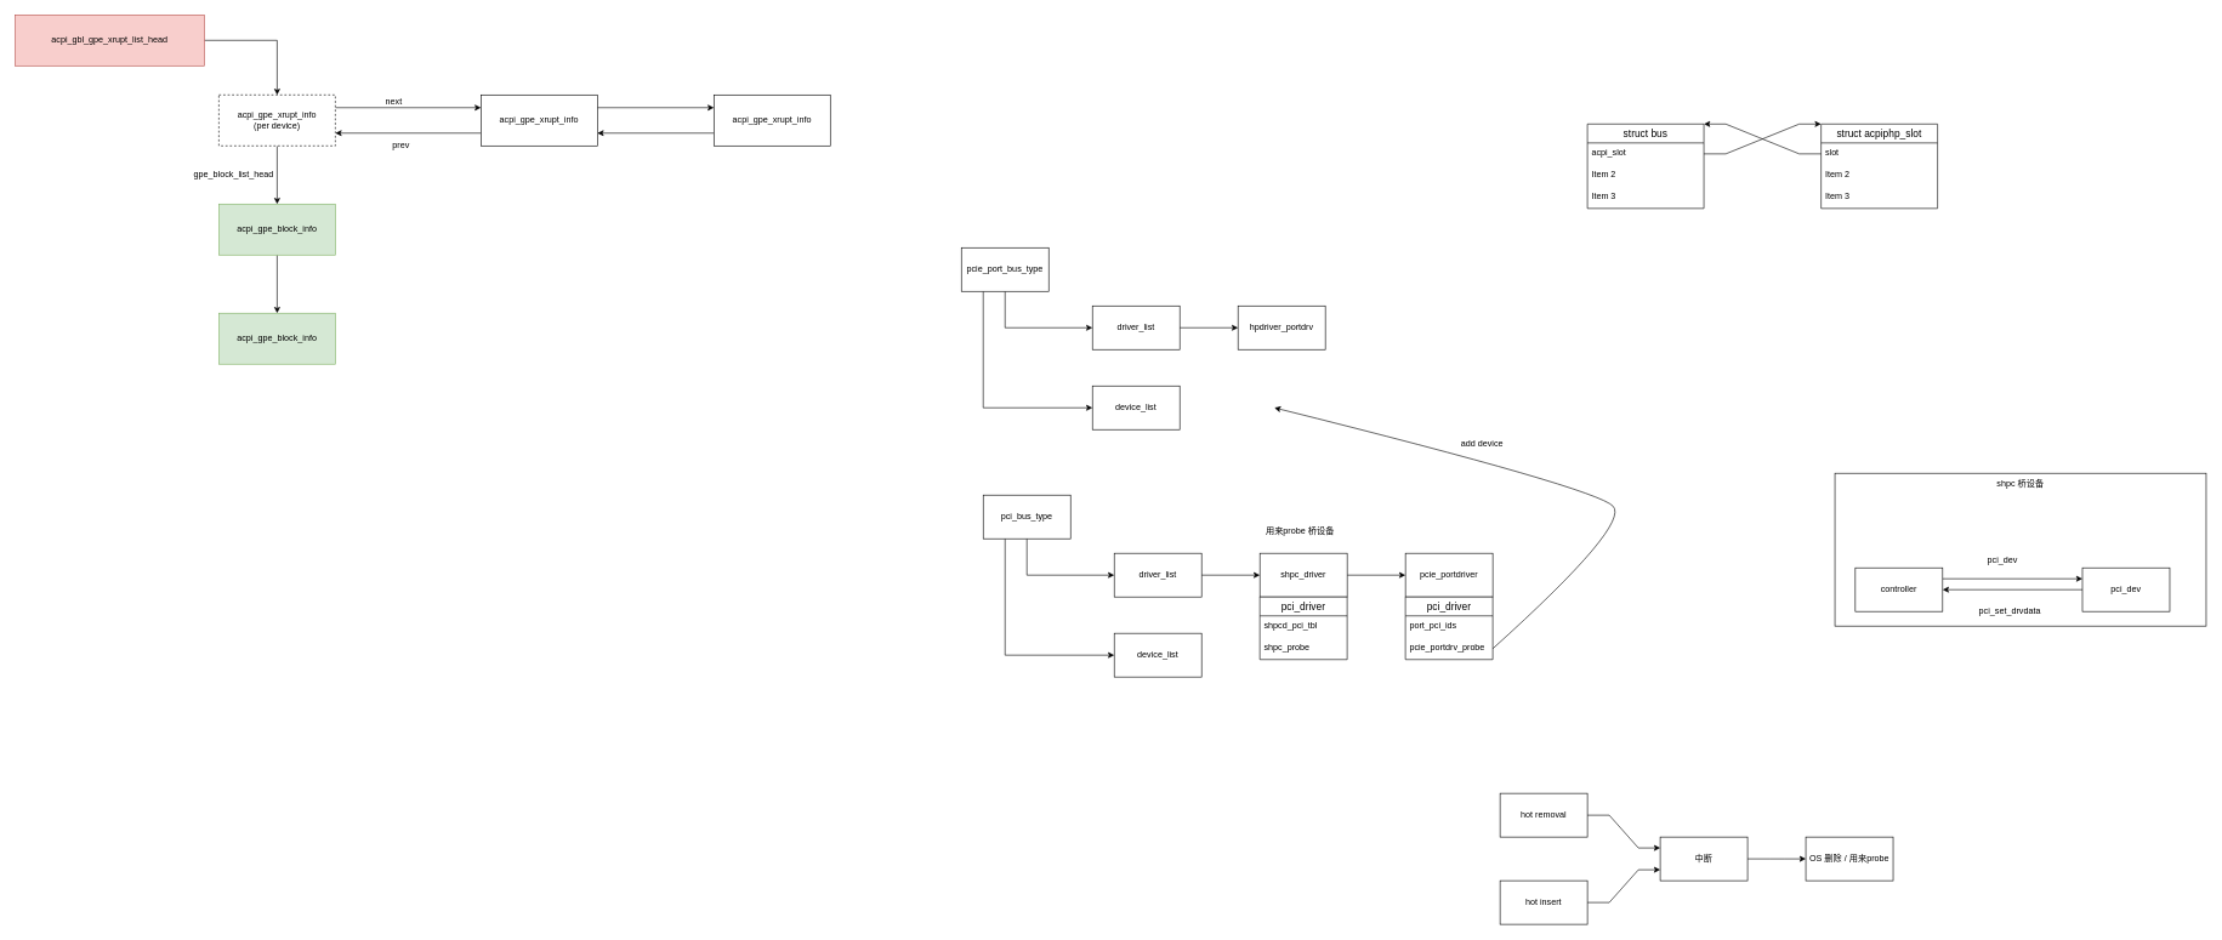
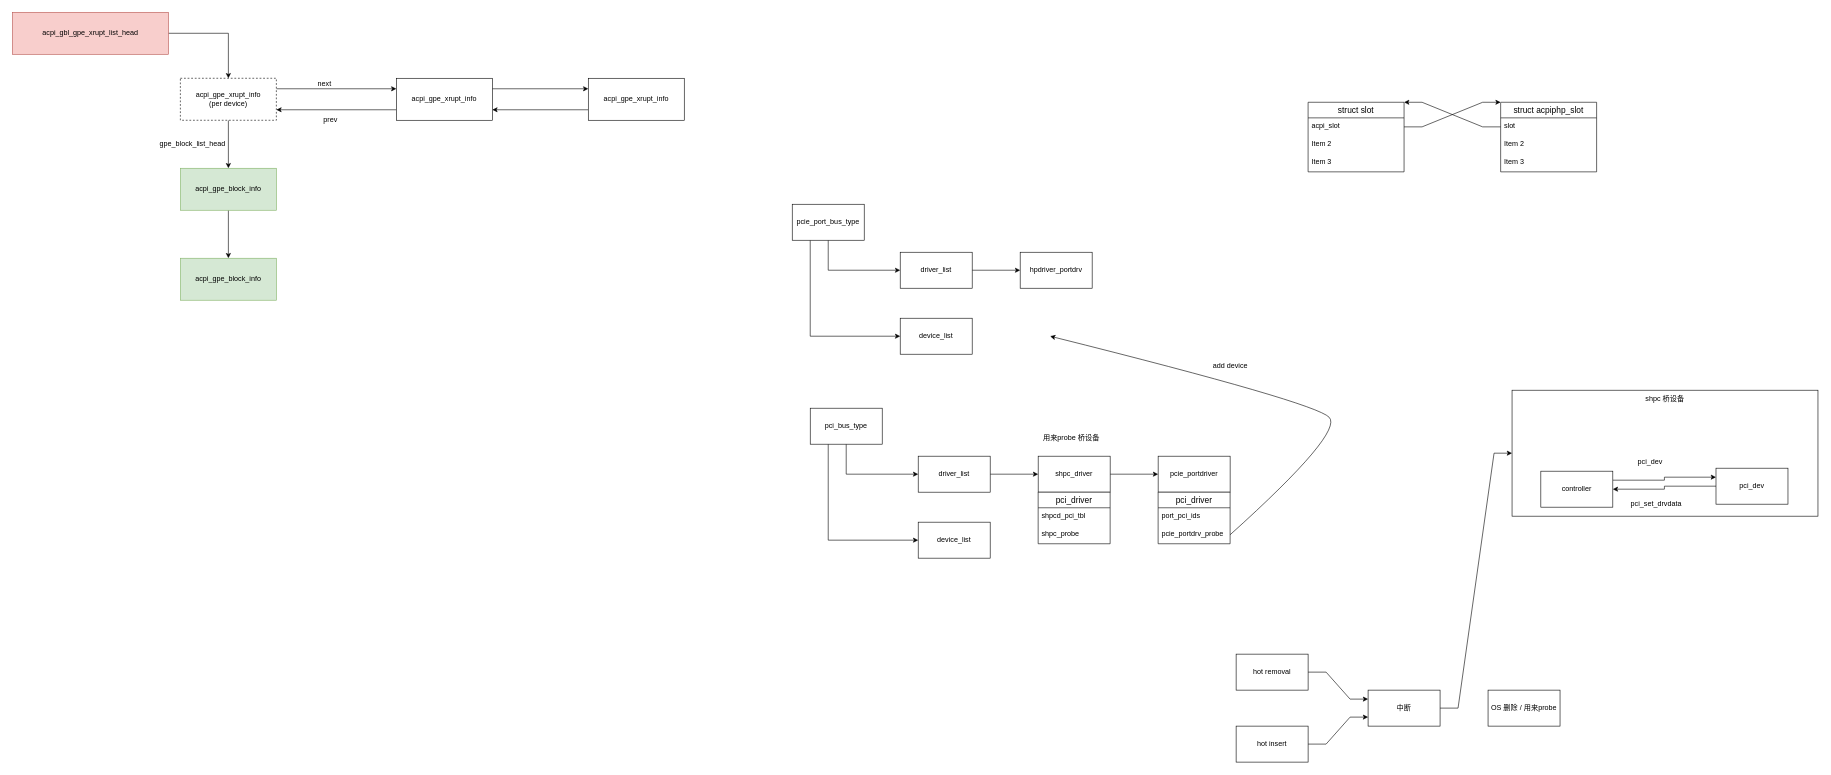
  <mxCell id="0" />
  <mxCell id="1" parent="0" />
  <mxCell id="2" style="edgeStyle=orthogonalEdgeStyle;rounded=0;orthogonalLoop=1;jettySize=auto;html=1;exitX=1;exitY=0.5;exitDx=0;exitDy=0;" edge="1" parent="1" source="3" target="11"><mxGeometry relative="1" as="geometry" /></mxCell>
  <mxCell id="3" value="acpi_gbl_gpe_xrupt_list_head" style="rounded=0;whiteSpace=wrap;html=1;fillColor=#f8cecc;strokeColor=#b85450;" vertex="1" parent="1"><mxGeometry x="20" y="20" width="260" height="70" as="geometry" /></mxCell>
  <mxCell id="4" style="edgeStyle=orthogonalEdgeStyle;rounded=0;orthogonalLoop=1;jettySize=auto;html=1;exitX=0;exitY=0.75;exitDx=0;exitDy=0;entryX=1;entryY=0.75;entryDx=0;entryDy=0;" edge="1" parent="1" source="6" target="11"><mxGeometry relative="1" as="geometry" /></mxCell>
  <mxCell id="5" style="edgeStyle=orthogonalEdgeStyle;rounded=0;orthogonalLoop=1;jettySize=auto;html=1;exitX=1;exitY=0.25;exitDx=0;exitDy=0;entryX=0;entryY=0.25;entryDx=0;entryDy=0;" edge="1" parent="1" source="6" target="8"><mxGeometry relative="1" as="geometry" /></mxCell>
  <mxCell id="6" value="acpi_gpe_xrupt_info" style="rounded=0;whiteSpace=wrap;html=1;" vertex="1" parent="1"><mxGeometry x="660" y="130" width="160" height="70" as="geometry" /></mxCell>
  <mxCell id="7" style="edgeStyle=orthogonalEdgeStyle;rounded=0;orthogonalLoop=1;jettySize=auto;html=1;exitX=0;exitY=0.75;exitDx=0;exitDy=0;entryX=1;entryY=0.75;entryDx=0;entryDy=0;" edge="1" parent="1" source="8" target="6"><mxGeometry relative="1" as="geometry" /></mxCell>
  <mxCell id="8" value="acpi_gpe_xrupt_info" style="rounded=0;whiteSpace=wrap;html=1;" vertex="1" parent="1"><mxGeometry x="980" y="130" width="160" height="70" as="geometry" /></mxCell>
  <mxCell id="9" style="edgeStyle=orthogonalEdgeStyle;rounded=0;orthogonalLoop=1;jettySize=auto;html=1;exitX=1;exitY=0.25;exitDx=0;exitDy=0;entryX=0;entryY=0.25;entryDx=0;entryDy=0;" edge="1" parent="1" source="11" target="6"><mxGeometry relative="1" as="geometry" /></mxCell>
  <mxCell id="10" value="" style="edgeStyle=orthogonalEdgeStyle;rounded=0;orthogonalLoop=1;jettySize=auto;html=1;" edge="1" parent="1" source="11" target="13"><mxGeometry relative="1" as="geometry" /></mxCell>
  <mxCell id="11" value="acpi_gpe_xrupt_info&lt;br&gt;(per device)" style="rounded=0;whiteSpace=wrap;html=1;dashed=1;" vertex="1" parent="1"><mxGeometry x="300" y="130" width="160" height="70" as="geometry" /></mxCell>
  <mxCell id="12" value="" style="edgeStyle=orthogonalEdgeStyle;rounded=0;orthogonalLoop=1;jettySize=auto;html=1;" edge="1" parent="1" source="13" target="14"><mxGeometry relative="1" as="geometry" /></mxCell>
  <mxCell id="13" value="acpi_gpe_block_info" style="rounded=0;whiteSpace=wrap;html=1;fillColor=#d5e8d4;strokeColor=#82b366;" vertex="1" parent="1"><mxGeometry x="300" y="280" width="160" height="70" as="geometry" /></mxCell>
  <mxCell id="14" value="acpi_gpe_block_info" style="rounded=0;whiteSpace=wrap;html=1;fillColor=#d5e8d4;strokeColor=#82b366;" vertex="1" parent="1"><mxGeometry x="300" y="430" width="160" height="70" as="geometry" /></mxCell>
  <mxCell id="15" value="next" style="text;html=1;align=center;verticalAlign=middle;resizable=0;points=[];autosize=1;" vertex="1" parent="1"><mxGeometry x="520" y="129" width="40" height="20" as="geometry" /></mxCell>
  <mxCell id="16" value="prev" style="text;html=1;align=center;verticalAlign=middle;resizable=0;points=[];autosize=1;" vertex="1" parent="1"><mxGeometry x="530" y="190" width="40" height="20" as="geometry" /></mxCell>
  <mxCell id="17" value="gpe_block_list_head" style="text;html=1;align=center;verticalAlign=middle;resizable=0;points=[];autosize=1;" vertex="1" parent="1"><mxGeometry x="260" y="230" width="120" height="20" as="geometry" /></mxCell>
  <mxCell id="18" style="edgeStyle=orthogonalEdgeStyle;rounded=0;orthogonalLoop=1;jettySize=auto;html=1;exitX=0.5;exitY=1;exitDx=0;exitDy=0;entryX=0;entryY=0.5;entryDx=0;entryDy=0;" edge="1" parent="1" source="20" target="22"><mxGeometry relative="1" as="geometry" /></mxCell>
  <mxCell id="19" style="edgeStyle=orthogonalEdgeStyle;rounded=0;orthogonalLoop=1;jettySize=auto;html=1;exitX=0.25;exitY=1;exitDx=0;exitDy=0;entryX=0;entryY=0.5;entryDx=0;entryDy=0;" edge="1" parent="1" source="20" target="24"><mxGeometry relative="1" as="geometry" /></mxCell>
  <mxCell id="20" value="pcie_port_bus_type" style="whiteSpace=wrap;html=1;" vertex="1" parent="1"><mxGeometry x="1320" y="340" width="120" height="60" as="geometry" /></mxCell>
  <mxCell id="21" value="" style="edgeStyle=orthogonalEdgeStyle;rounded=0;orthogonalLoop=1;jettySize=auto;html=1;" edge="1" parent="1" source="22" target="23"><mxGeometry relative="1" as="geometry" /></mxCell>
  <mxCell id="22" value="driver_list" style="whiteSpace=wrap;html=1;" vertex="1" parent="1"><mxGeometry x="1500" y="420" width="120" height="60" as="geometry" /></mxCell>
  <mxCell id="23" value="hpdriver_portdrv" style="whiteSpace=wrap;html=1;" vertex="1" parent="1"><mxGeometry x="1700" y="420" width="120" height="60" as="geometry" /></mxCell>
  <mxCell id="24" value="device_list" style="whiteSpace=wrap;html=1;" vertex="1" parent="1"><mxGeometry x="1500" y="530" width="120" height="60" as="geometry" /></mxCell>
  <mxCell id="25" style="edgeStyle=orthogonalEdgeStyle;rounded=0;orthogonalLoop=1;jettySize=auto;html=1;exitX=0.5;exitY=1;exitDx=0;exitDy=0;entryX=0;entryY=0.5;entryDx=0;entryDy=0;" edge="1" source="27" target="29" parent="1"><mxGeometry relative="1" as="geometry" /></mxCell>
  <mxCell id="26" style="edgeStyle=orthogonalEdgeStyle;rounded=0;orthogonalLoop=1;jettySize=auto;html=1;exitX=0.25;exitY=1;exitDx=0;exitDy=0;entryX=0;entryY=0.5;entryDx=0;entryDy=0;" edge="1" source="27" target="30" parent="1"><mxGeometry relative="1" as="geometry" /></mxCell>
  <mxCell id="27" value="pci_bus_type" style="whiteSpace=wrap;html=1;" vertex="1" parent="1"><mxGeometry x="1350" y="680" width="120" height="60" as="geometry" /></mxCell>
  <mxCell id="28" value="" style="edgeStyle=orthogonalEdgeStyle;rounded=0;orthogonalLoop=1;jettySize=auto;html=1;" edge="1" parent="1" source="29" target="32"><mxGeometry relative="1" as="geometry" /></mxCell>
  <mxCell id="29" value="driver_list" style="whiteSpace=wrap;html=1;" vertex="1" parent="1"><mxGeometry x="1530" y="760" width="120" height="60" as="geometry" /></mxCell>
  <mxCell id="30" value="device_list" style="whiteSpace=wrap;html=1;" vertex="1" parent="1"><mxGeometry x="1530" y="870" width="120" height="60" as="geometry" /></mxCell>
  <mxCell id="31" value="" style="edgeStyle=orthogonalEdgeStyle;rounded=0;orthogonalLoop=1;jettySize=auto;html=1;" edge="1" parent="1" source="32" target="41"><mxGeometry relative="1" as="geometry" /></mxCell>
  <mxCell id="32" value="shpc_driver" style="whiteSpace=wrap;html=1;" vertex="1" parent="1"><mxGeometry x="1730" y="760" width="120" height="60" as="geometry" /></mxCell>
  <mxCell id="33" value="用来probe 桥设备" style="text;html=1;align=center;verticalAlign=middle;resizable=0;points=[];autosize=1;" vertex="1" parent="1"><mxGeometry x="1730" y="720" width="110" height="20" as="geometry" /></mxCell>
  <mxCell id="34" value="shpc 桥设备" style="rounded=0;whiteSpace=wrap;html=1;horizontal=1;verticalAlign=top;" vertex="1" parent="1"><mxGeometry x="2520" y="650" width="510" height="210" as="geometry" /></mxCell>
  <mxCell id="35" style="edgeStyle=orthogonalEdgeStyle;rounded=0;orthogonalLoop=1;jettySize=auto;html=1;exitX=0;exitY=0.5;exitDx=0;exitDy=0;entryX=1;entryY=0.5;entryDx=0;entryDy=0;" edge="1" parent="1" source="36" target="38"><mxGeometry relative="1" as="geometry" /></mxCell>
  <mxCell id="36" value="pci_dev" style="rounded=0;whiteSpace=wrap;html=1;" vertex="1" parent="1"><mxGeometry x="2860" y="780" width="120" height="60" as="geometry" /></mxCell>
  <mxCell id="37" style="edgeStyle=orthogonalEdgeStyle;rounded=0;orthogonalLoop=1;jettySize=auto;html=1;exitX=1;exitY=0.25;exitDx=0;exitDy=0;entryX=0;entryY=0.25;entryDx=0;entryDy=0;" edge="1" parent="1" source="38" target="36"><mxGeometry relative="1" as="geometry" /></mxCell>
- <mxCell id="38" value="controller" style="rounded=0;whiteSpace=wrap;html=1;" vertex="1" parent="1"><mxGeometry x="2548" y="780" width="120" height="60" as="geometry" /></mxCell>
+ <mxCell id="38" value="controller" style="rounded=0;whiteSpace=wrap;html=1;" vertex="1" parent="1"><mxGeometry x="2568" y="785" width="120" height="60" as="geometry" /></mxCell>
  <mxCell id="39" value="pci_dev" style="text;html=1;align=center;verticalAlign=middle;resizable=0;points=[];autosize=1;" vertex="1" parent="1"><mxGeometry x="2720" y="760" width="60" height="20" as="geometry" /></mxCell>
  <mxCell id="40" value="pci_set_drvdata" style="text;html=1;align=center;verticalAlign=middle;resizable=0;points=[];autosize=1;" vertex="1" parent="1"><mxGeometry x="2710" y="830" width="100" height="20" as="geometry" /></mxCell>
  <mxCell id="41" value="pcie_portdriver" style="whiteSpace=wrap;html=1;" vertex="1" parent="1"><mxGeometry x="1930" y="760" width="120" height="60" as="geometry" /></mxCell>
  <mxCell id="42" value="pci_driver" style="swimlane;fontStyle=0;childLayout=stackLayout;horizontal=1;startSize=26;horizontalStack=0;resizeParent=1;resizeParentMax=0;resizeLast=0;collapsible=1;marginBottom=0;align=center;fontSize=14;" vertex="1" parent="1"><mxGeometry x="1930" y="820" width="120" height="86" as="geometry" /></mxCell>
  <mxCell id="43" value="port_pci_ids" style="text;strokeColor=none;fillColor=none;spacingLeft=4;spacingRight=4;overflow=hidden;rotatable=0;points=[[0,0.5],[1,0.5]];portConstraint=eastwest;fontSize=12;" vertex="1" parent="42"><mxGeometry y="26" width="120" height="30" as="geometry" /></mxCell>
  <mxCell id="44" value="pcie_portdrv_probe" style="text;strokeColor=none;fillColor=none;spacingLeft=4;spacingRight=4;overflow=hidden;rotatable=0;points=[[0,0.5],[1,0.5]];portConstraint=eastwest;fontSize=12;" vertex="1" parent="42"><mxGeometry y="56" width="120" height="30" as="geometry" /></mxCell>
  <mxCell id="45" value="pci_driver" style="swimlane;fontStyle=0;childLayout=stackLayout;horizontal=1;startSize=26;horizontalStack=0;resizeParent=1;resizeParentMax=0;resizeLast=0;collapsible=1;marginBottom=0;align=center;fontSize=14;" vertex="1" parent="1"><mxGeometry x="1730" y="820" width="120" height="86" as="geometry" /></mxCell>
  <mxCell id="46" value="shpcd_pci_tbl" style="text;strokeColor=none;fillColor=none;spacingLeft=4;spacingRight=4;overflow=hidden;rotatable=0;points=[[0,0.5],[1,0.5]];portConstraint=eastwest;fontSize=12;" vertex="1" parent="45"><mxGeometry y="26" width="120" height="30" as="geometry" /></mxCell>
  <mxCell id="47" value="shpc_probe" style="text;strokeColor=none;fillColor=none;spacingLeft=4;spacingRight=4;overflow=hidden;rotatable=0;points=[[0,0.5],[1,0.5]];portConstraint=eastwest;fontSize=12;" vertex="1" parent="45"><mxGeometry y="56" width="120" height="30" as="geometry" /></mxCell>
  <mxCell id="48" value="" style="curved=1;endArrow=classic;html=1;exitX=1;exitY=0.5;exitDx=0;exitDy=0;" edge="1" parent="1" source="44"><mxGeometry width="50" height="50" relative="1" as="geometry"><mxPoint x="2190" y="720" as="sourcePoint" /><mxPoint x="1750" y="560" as="targetPoint" /><Array as="points"><mxPoint x="2240" y="720" /><mxPoint x="2190" y="670" /></Array></mxGeometry></mxCell>
- <mxCell id="49" value="add device" style="text;html=1;align=center;verticalAlign=middle;resizable=0;points=[];autosize=1;" vertex="1" parent="1"><mxGeometry x="2000" y="600" width="70" height="20" as="geometry" /></mxCell>
- <mxCell id="50" value="struct bus" style="swimlane;fontStyle=0;childLayout=stackLayout;horizontal=1;startSize=26;horizontalStack=0;resizeParent=1;resizeParentMax=0;resizeLast=0;collapsible=1;marginBottom=0;align=center;fontSize=14;" vertex="1" parent="1"><mxGeometry x="2180" y="170" width="160" height="116" as="geometry" /></mxCell>
+ <mxCell id="49" value="add device" style="text;html=1;align=center;verticalAlign=middle;resizable=0;points=[];autosize=1;" vertex="1" parent="1"><mxGeometry x="2015" y="600" width="70" height="20" as="geometry" /></mxCell>
+ <mxCell id="50" value="struct slot" style="swimlane;fontStyle=0;childLayout=stackLayout;horizontal=1;startSize=26;horizontalStack=0;resizeParent=1;resizeParentMax=0;resizeLast=0;collapsible=1;marginBottom=0;align=center;fontSize=14;" vertex="1" parent="1"><mxGeometry x="2180" y="170" width="160" height="116" as="geometry" /></mxCell>
  <mxCell id="51" value="acpi_slot" style="text;strokeColor=none;fillColor=none;spacingLeft=4;spacingRight=4;overflow=hidden;rotatable=0;points=[[0,0.5],[1,0.5]];portConstraint=eastwest;fontSize=12;" vertex="1" parent="50"><mxGeometry y="26" width="160" height="30" as="geometry" /></mxCell>
  <mxCell id="52" value="Item 2" style="text;strokeColor=none;fillColor=none;spacingLeft=4;spacingRight=4;overflow=hidden;rotatable=0;points=[[0,0.5],[1,0.5]];portConstraint=eastwest;fontSize=12;" vertex="1" parent="50"><mxGeometry y="56" width="160" height="30" as="geometry" /></mxCell>
  <mxCell id="53" value="Item 3" style="text;strokeColor=none;fillColor=none;spacingLeft=4;spacingRight=4;overflow=hidden;rotatable=0;points=[[0,0.5],[1,0.5]];portConstraint=eastwest;fontSize=12;" vertex="1" parent="50"><mxGeometry y="86" width="160" height="30" as="geometry" /></mxCell>
  <mxCell id="54" value="struct acpiphp_slot" style="swimlane;fontStyle=0;childLayout=stackLayout;horizontal=1;startSize=26;horizontalStack=0;resizeParent=1;resizeParentMax=0;resizeLast=0;collapsible=1;marginBottom=0;align=center;fontSize=14;" vertex="1" parent="1"><mxGeometry x="2501" y="170" width="160" height="116" as="geometry" /></mxCell>
  <mxCell id="55" value="slot" style="text;strokeColor=none;fillColor=none;spacingLeft=4;spacingRight=4;overflow=hidden;rotatable=0;points=[[0,0.5],[1,0.5]];portConstraint=eastwest;fontSize=12;" vertex="1" parent="54"><mxGeometry y="26" width="160" height="30" as="geometry" /></mxCell>
  <mxCell id="56" value="Item 2" style="text;strokeColor=none;fillColor=none;spacingLeft=4;spacingRight=4;overflow=hidden;rotatable=0;points=[[0,0.5],[1,0.5]];portConstraint=eastwest;fontSize=12;" vertex="1" parent="54"><mxGeometry y="56" width="160" height="30" as="geometry" /></mxCell>
  <mxCell id="57" value="Item 3" style="text;strokeColor=none;fillColor=none;spacingLeft=4;spacingRight=4;overflow=hidden;rotatable=0;points=[[0,0.5],[1,0.5]];portConstraint=eastwest;fontSize=12;" vertex="1" parent="54"><mxGeometry y="86" width="160" height="30" as="geometry" /></mxCell>
  <mxCell id="58" style="edgeStyle=entityRelationEdgeStyle;rounded=0;orthogonalLoop=1;jettySize=auto;html=1;exitX=1;exitY=0.5;exitDx=0;exitDy=0;entryX=0;entryY=0;entryDx=0;entryDy=0;" edge="1" parent="1" source="51" target="54"><mxGeometry relative="1" as="geometry" /></mxCell>
  <mxCell id="59" style="edgeStyle=entityRelationEdgeStyle;rounded=0;orthogonalLoop=1;jettySize=auto;html=1;exitX=0;exitY=0.5;exitDx=0;exitDy=0;entryX=1;entryY=0;entryDx=0;entryDy=0;" edge="1" parent="1" source="55" target="50"><mxGeometry relative="1" as="geometry" /></mxCell>
  <mxCell id="60" style="edgeStyle=entityRelationEdgeStyle;rounded=0;orthogonalLoop=1;jettySize=auto;html=1;exitX=1;exitY=0.5;exitDx=0;exitDy=0;entryX=0;entryY=0.25;entryDx=0;entryDy=0;" edge="1" parent="1" source="61" target="65"><mxGeometry relative="1" as="geometry" /></mxCell>
  <mxCell id="61" value="hot removal" style="rounded=0;whiteSpace=wrap;html=1;" vertex="1" parent="1"><mxGeometry x="2060" y="1090" width="120" height="60" as="geometry" /></mxCell>
  <mxCell id="62" style="edgeStyle=entityRelationEdgeStyle;rounded=0;orthogonalLoop=1;jettySize=auto;html=1;exitX=1;exitY=0.5;exitDx=0;exitDy=0;entryX=0;entryY=0.75;entryDx=0;entryDy=0;" edge="1" parent="1" source="63" target="65"><mxGeometry relative="1" as="geometry" /></mxCell>
  <mxCell id="63" value="hot insert" style="rounded=0;whiteSpace=wrap;html=1;" vertex="1" parent="1"><mxGeometry x="2060" y="1210" width="120" height="60" as="geometry" /></mxCell>
- <mxCell id="64" value="" style="edgeStyle=entityRelationEdgeStyle;rounded=0;orthogonalLoop=1;jettySize=auto;html=1;" edge="1" parent="1" source="65" target="66"><mxGeometry relative="1" as="geometry" /></mxCell>
+ <mxCell id="64" value="" style="edgeStyle=entityRelationEdgeStyle;rounded=0;orthogonalLoop=1;jettySize=auto;html=1;" edge="1" parent="1" source="65" target="34"><mxGeometry relative="1" as="geometry" /></mxCell>
  <mxCell id="65" value="中断" style="rounded=0;whiteSpace=wrap;html=1;" vertex="1" parent="1"><mxGeometry x="2280" y="1150" width="120" height="60" as="geometry" /></mxCell>
  <mxCell id="66" value="OS 删除 / 用来probe" style="rounded=0;whiteSpace=wrap;html=1;" vertex="1" parent="1"><mxGeometry x="2480" y="1150" width="120" height="60" as="geometry" /></mxCell>
